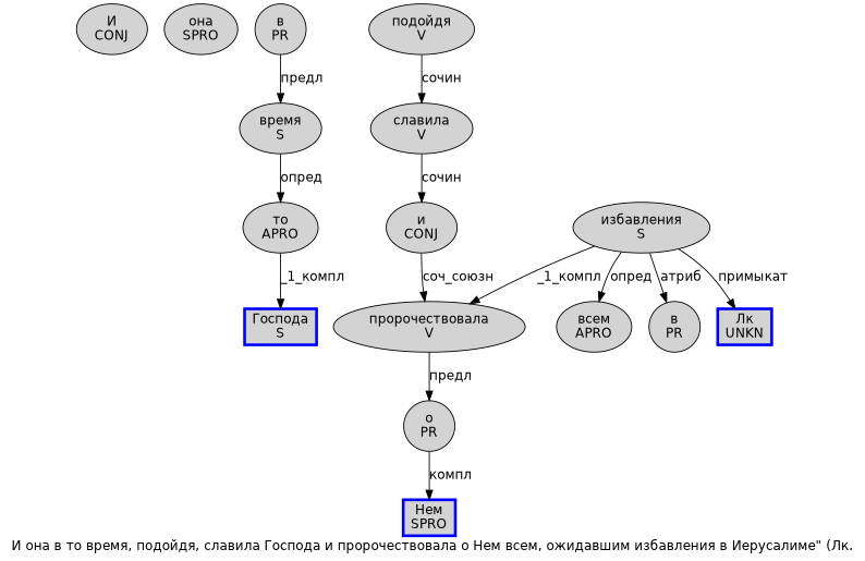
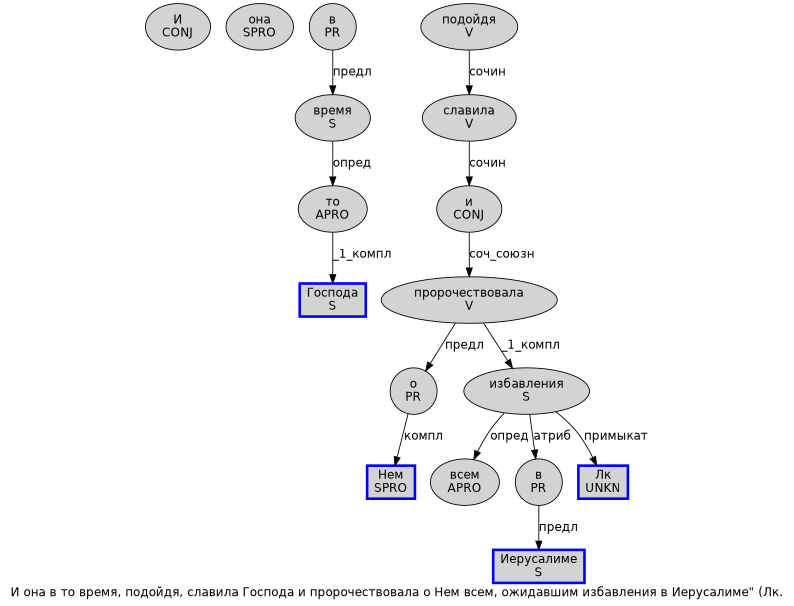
  digraph {
    fontname="DejaVu Sans"
    label="И она в то время, подойдя, славила Господа и пророчествовала о Нем всем, ожидавшим избавления в Иерусалиме\" (Лк."
    node [fillcolor=lightgray fontname="DejaVu Sans" penwidth=1 shape=ellipse style=filled]
    edge [fontname="DejaVu Sans"]
    n1 [label="И\nCONJ"]
    n2 [label="она\nSPRO"]
    n3 [label="в\nPR"]
    n4 [label="время\nS"]
    n5 [label="то\nAPRO"]
    n6 [color=blue label="Господа\nS" penwidth=3 shape=box]
    n7 [label="подойдя\nV"]
    n8 [label="славила\nV"]
    n9 [label="и\nCONJ"]
    n10 [label="пророчествовала\nV"]
    n11 [label="о\nPR"]
    n12 [label="избавления\nS"]
    n13 [color=blue label="Нем\nSPRO" penwidth=3 shape=box]
    n14 [label="всем\nAPRO"]
    n15 [label="в\nPR"]
    n16 [color=blue label="Лк\nUNKN" penwidth=3 shape=box]
+   n17 [color=blue label="Иерусалиме\nS" penwidth=3 shape=box]
    n3 -> n4 [label="предл"]
    n4 -> n5 [label="опред"]
    n5 -> n6 [label="_1_компл"]
    n7 -> n8 [label="сочин"]
    n8 -> n9 [label="сочин"]
    n9 -> n10 [label="соч_союзн"]
    n10 -> n11 [label="предл"]
-   n12 -> n10 [label="_1_компл"]
+   n10 -> n12 [label="_1_компл"]
    n11 -> n13 [label="компл"]
    n12 -> n14 [label="опред"]
    n12 -> n15 [label="атриб"]
    n12 -> n16 [label="примыкат"]
+   n15 -> n17 [label="предл"]
  }
